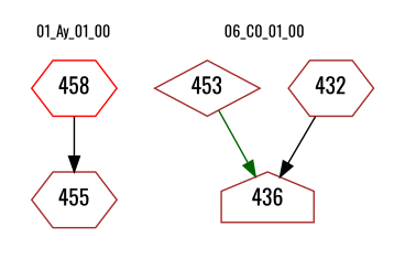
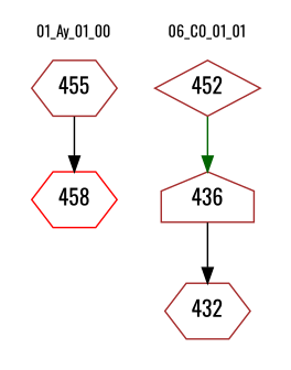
  digraph {
    fontname=Oswald
    node [color=brown fontname=Oswald shape=hexagon]
    edge [color=black fontname=Oswald]
    n1 [label=455]
    n2 [color=red label=458]
    n3 [label=436 shape=house]
    n4 [label=432]
-   n5 [label=453 shape=diamond]
+   n5 [label=452 shape=diamond]
    subgraph cluster_1 {
      color=white
      fontsize=10
      label="01_Ay_01_00"
      n1
      n2
    }
    subgraph cluster_2 {
      color=white
      fontsize=10
-     label="06_C0_01_00"
+     label="06_C0_01_01"
      n3
      n4
      n5
    }
-   n2 -> n1
-   n4 -> n3
+   n1 -> n2
+   n3 -> n4
    n5 -> n3 [color=darkgreen]
  }
